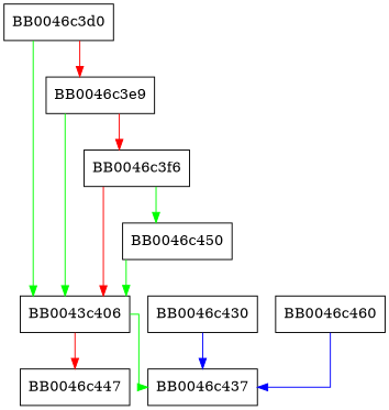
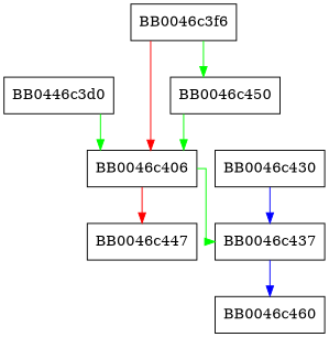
  digraph {
    splines=ortho
    node [shape=box]
    edge [color=green]
-   BB0046c3d0
-   BB0046c406 [label=BB0043c406]
-   BB0046c3e9
+   BB0046c3d0 [label=BB0446c3d0]
+   BB0046c406
    n4 [label=BB0046c447]
    BB0046c437
    BB0046c3f6
    BB0046c430
    BB0046c450
    BB0046c460
    BB0046c3d0 -> BB0046c406
-   BB0046c3d0 -> BB0046c3e9 [color=red]
    BB0046c406 -> n4 [color=red]
    BB0046c406 -> BB0046c437
-   BB0046c3e9 -> BB0046c406
-   BB0046c3e9 -> BB0046c3f6 [color=red]
    BB0046c3f6 -> BB0046c406 [color=red]
    BB0046c3f6 -> BB0046c450
    BB0046c430 -> BB0046c437 [color=blue]
    BB0046c450 -> BB0046c406
-   BB0046c460 -> BB0046c437 [color=blue]
+   BB0046c437 -> BB0046c460 [color=blue]
  }
